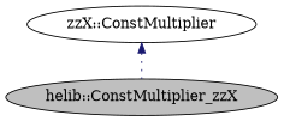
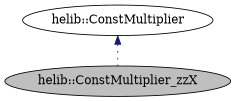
  digraph {
    node [color=black style=filled]
    n1 [fillcolor=grey75 fontcolor=black label="helib::ConstMultiplier_zzX"]
-   n2 [fillcolor=white label="zzX::ConstMultiplier"]
+   n2 [fillcolor=white label="helib::ConstMultiplier"]
    n2 -> n1 [color=midnightblue dir=back style=dotted]
  }
